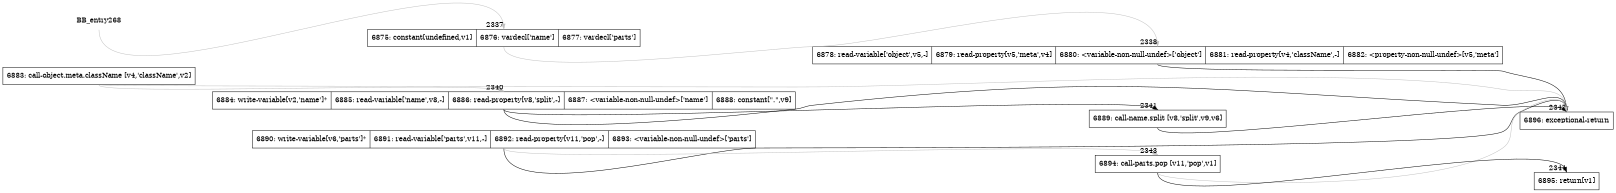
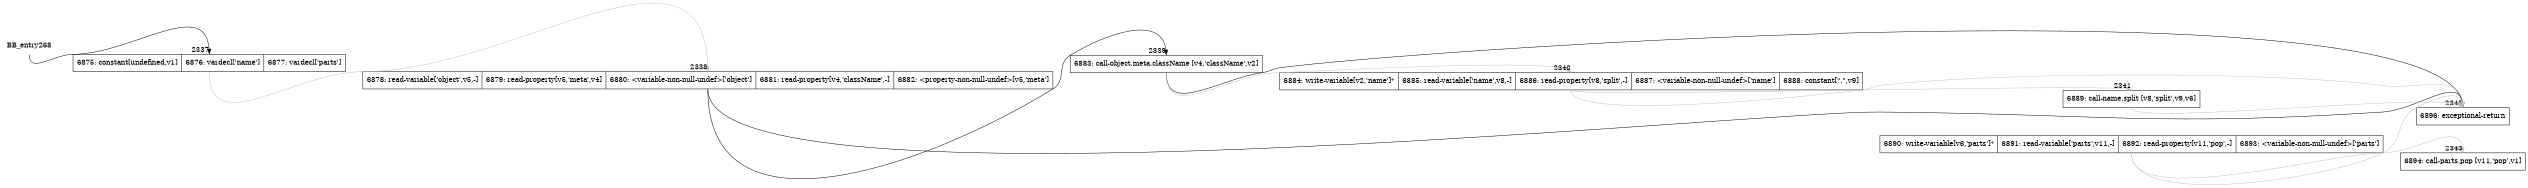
  digraph {
    fontname="DejaVu Serif"
    rankdir=LR
    node [fontname="DejaVu Serif" shape=record]
    edge [fontname="DejaVu Serif" headport=n tailport=s color=gray]
    n1 [label=BB_entry268 shape=none]
    n2 [label="{6875: constant[undefined,v1]|6876: vardecl['name']|6877: vardecl['parts']}"]
    n3 [label="{6878: read-variable['object',v5,-]|6879: read-property[v5,'meta',v4]|6880: \<variable-non-null-undef\>['object']|6881: read-property[v4,'className',-]|6882: \<property-non-null-undef\>[v5,'meta']}"]
    n4 [label="{6883: call-object.meta.className [v4,'className',v2]}"]
    n5 [label="{6896: exceptional-return}"]
    n6 [label="{6884: write-variable[v2,'name']*|6885: read-variable['name',v8,-]|6886: read-property[v8,'split',-]|6887: \<variable-non-null-undef\>['name']|6888: constant[\".\",v9]}"]
    n7 [label="{6889: call-name.split [v8,'split',v9,v6]}"]
    n8 [label="{6890: write-variable[v6,'parts']*|6891: read-variable['parts',v11,-]|6892: read-property[v11,'pop',-]|6893: \<variable-non-null-undef\>['parts']}"]
    n9 [label="{6894: call-parts.pop [v11,'pop',v1]}"]
-   n10 [label="{6895: return[v1]}"]
-   n1 -> n2 [headlabel="    2337"]
+   n1 -> n2 [headlabel="    2337" color=""]
    n2 -> n3 [headlabel="      2338"]
+   n3 -> n4 [headlabel="      2339" color=""]
    n3 -> n5 [color=black headlabel="      2345"]
-   n4 -> n5
+   n4 -> n5 [color=black]
    n4 -> n6 [headlabel="      2340"]
-   n6 -> n5 [color=black]
-   n6 -> n7 [headlabel="      2341" color=""]
-   n7 -> n5 [color=black]
-   n8 -> n5 [color=black]
+   n6 -> n5
+   n6 -> n7 [headlabel="      2341"]
+   n7 -> n5
+   n8 -> n5
    n8 -> n9 [headlabel="      2343"]
-   n9 -> n5
-   n9 -> n10 [headlabel="      2344" color=""]
  }
